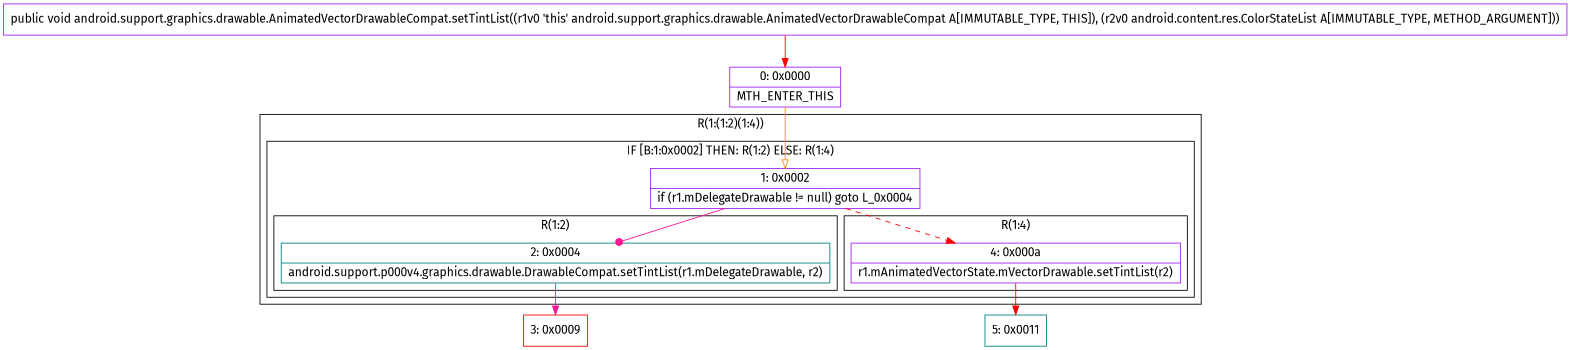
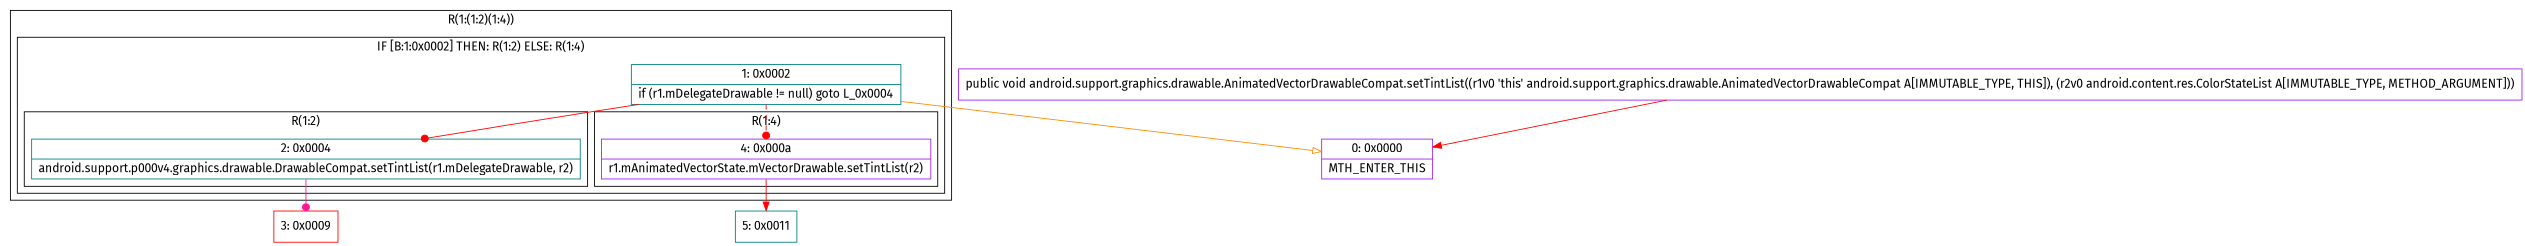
  digraph {
    fontname="Fira Sans"
    node [color=teal fontname="Fira Sans" shape=record]
    edge [arrowhead=dot color=red fontname="Fira Sans"]
    n1 [label="{2\:\ 0x0004|android.support.p000v4.graphics.drawable.DrawableCompat.setTintList(r1.mDelegateDrawable, r2)\l}"]
    n2 [color=purple label="{4\:\ 0x000a|r1.mAnimatedVectorState.mVectorDrawable.setTintList(r2)\l}"]
-   n3 [color=purple label="{1\:\ 0x0002|if (r1.mDelegateDrawable != null) goto L_0x0004\l}"]
+   n3 [label="{1\:\ 0x0002|if (r1.mDelegateDrawable != null) goto L_0x0004\l}"]
    n4 [color=red label="{3\:\ 0x0009}"]
    n5 [label="{5\:\ 0x0011}"]
    n6 [color=purple label="{0\:\ 0x0000|MTH_ENTER_THIS\l}"]
    n7 [color=purple label="{public void android.support.graphics.drawable.AnimatedVectorDrawableCompat.setTintList((r1v0 'this' android.support.graphics.drawable.AnimatedVectorDrawableCompat A[IMMUTABLE_TYPE, THIS]), (r2v0 android.content.res.ColorStateList A[IMMUTABLE_TYPE, METHOD_ARGUMENT])) }"]
    subgraph cluster_1 {
      label="R(1:(1:2)(1:4))"
      subgraph cluster_2 {
        label="IF [B:1:0x0002] THEN: R(1:2) ELSE: R(1:4)"
        n3
        subgraph cluster_3 {
          label="R(1:2)"
          n1
        }
        subgraph cluster_4 {
          label="R(1:4)"
          n2
        }
      }
    }
-   n1 -> n4 [arrowhead=normal color=deeppink]
+   n1 -> n4 [color=deeppink]
    n2 -> n5 [arrowhead=normal]
-   n3 -> n1 [color=deeppink]
-   n3 -> n2 [arrowhead=normal style=dashed]
-   n6 -> n3 [arrowhead=onormal color=darkorange]
+   n3 -> n1
+   n3 -> n2 [style=dashed]
+   n3 -> n6 [arrowhead=onormal color=darkorange]
    n7 -> n6 [arrowhead=normal]
  }
